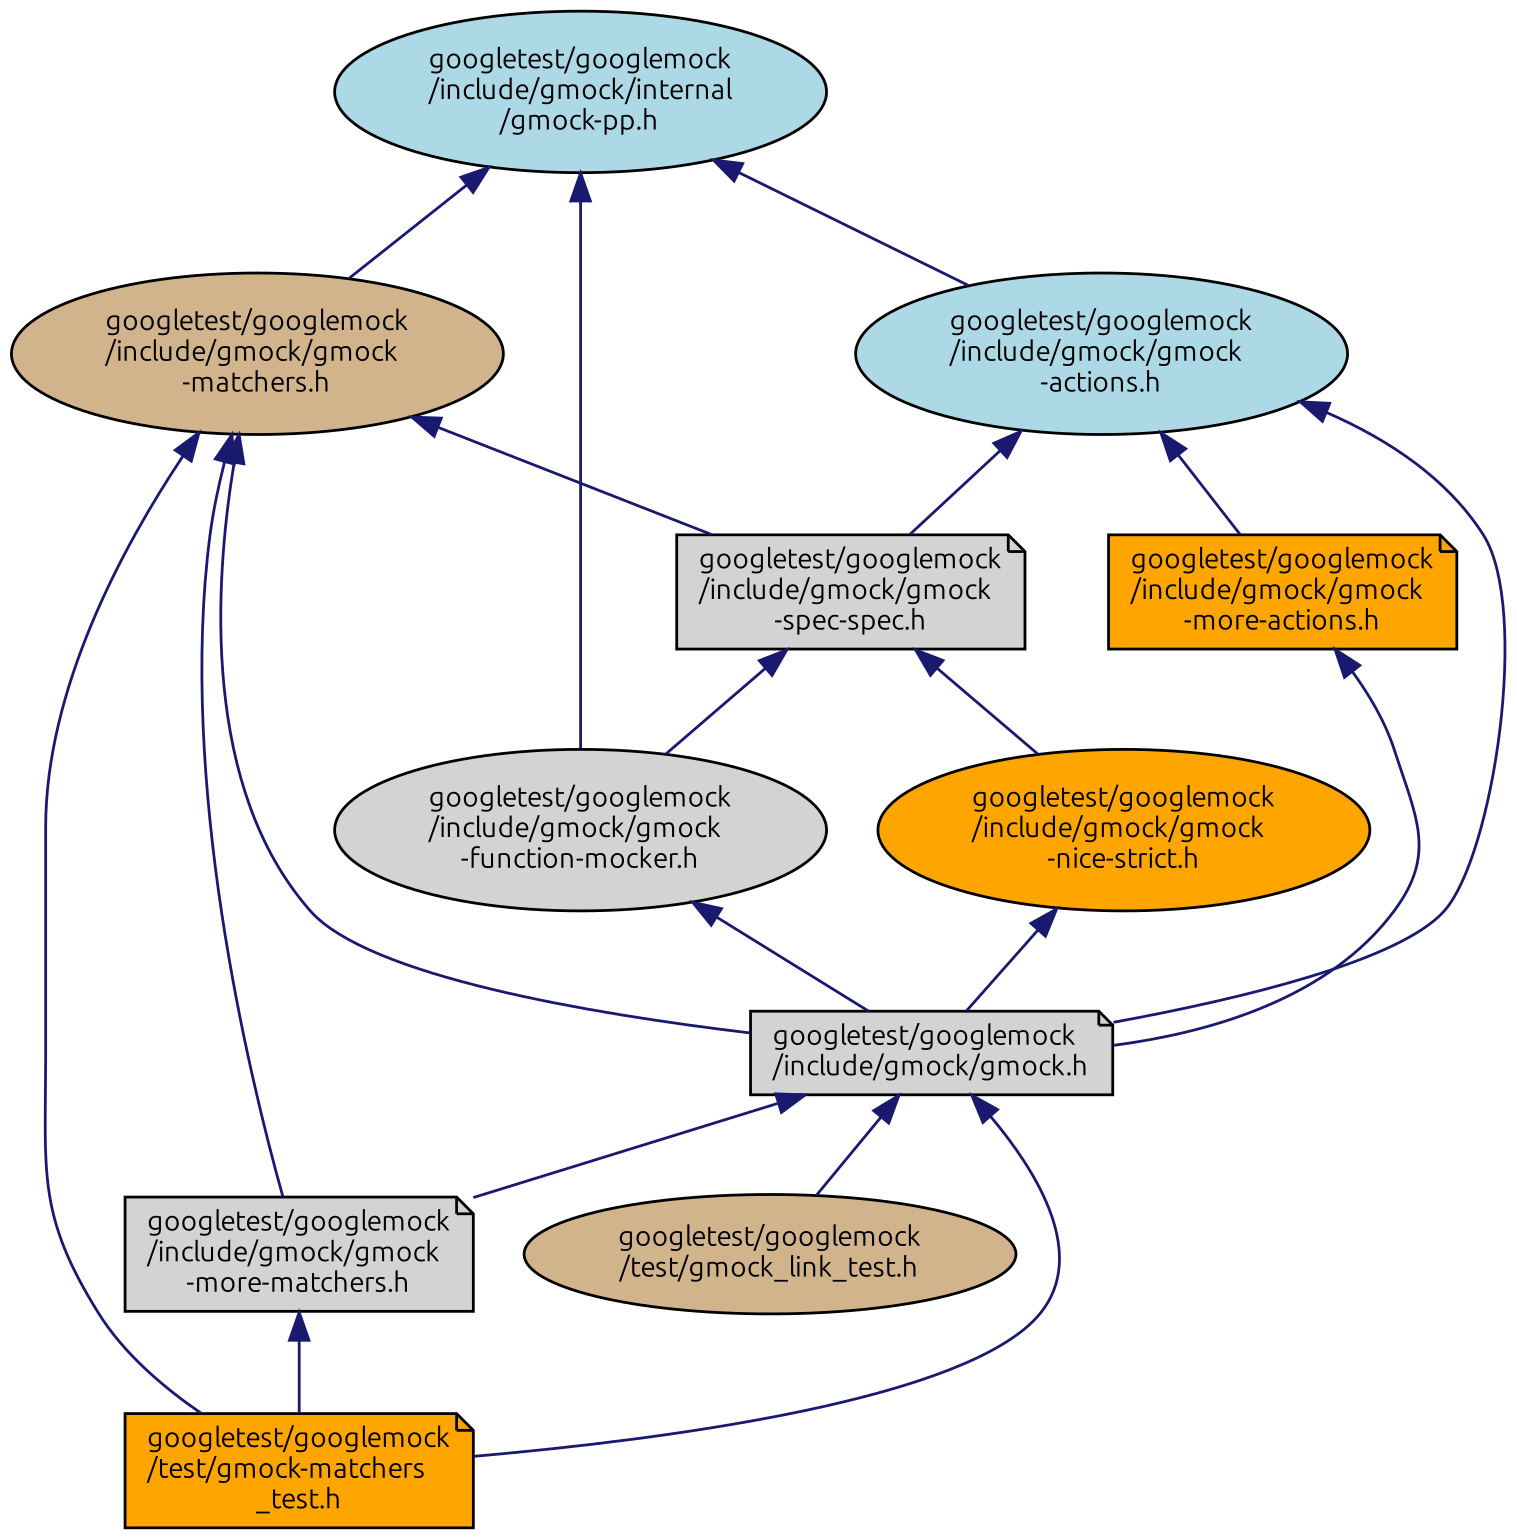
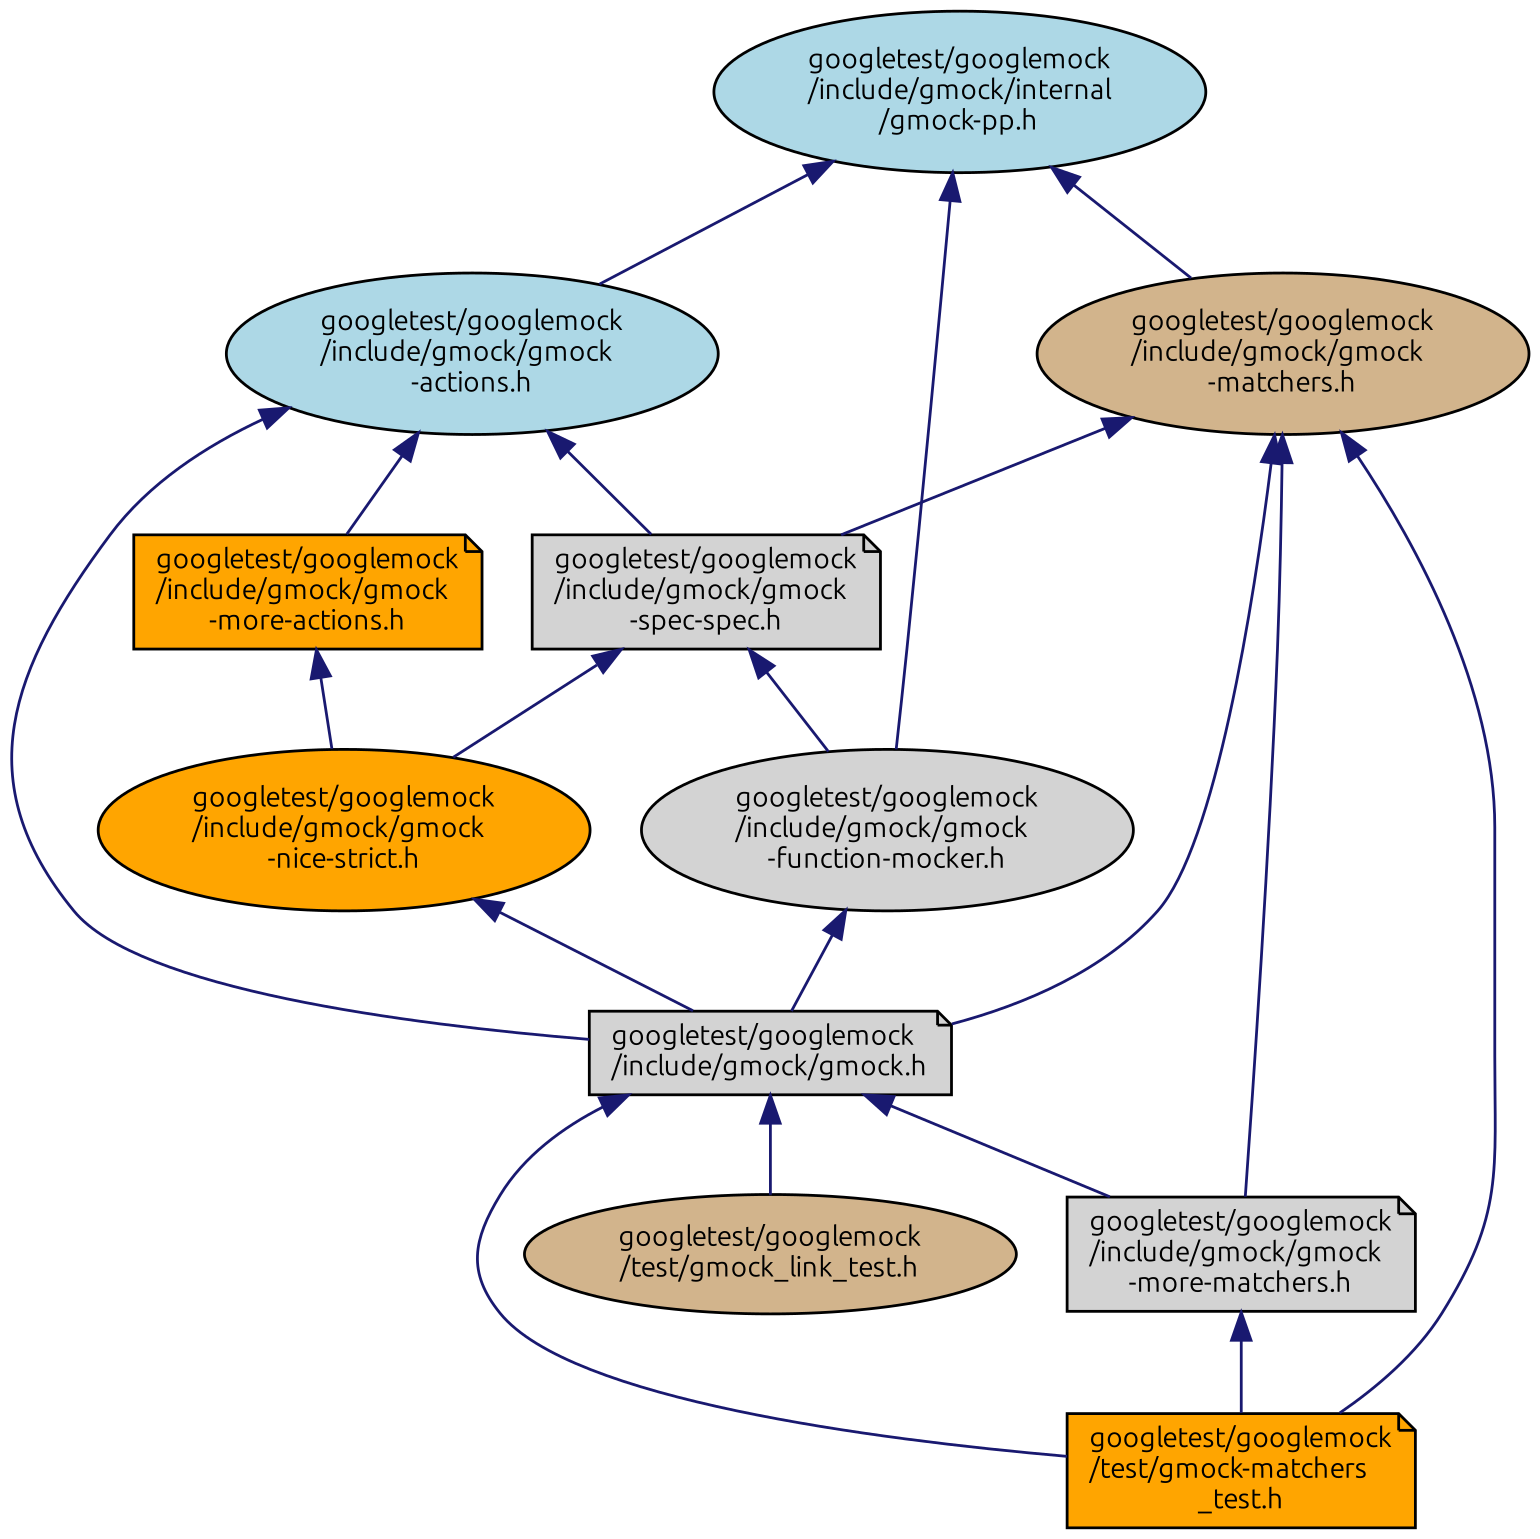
  digraph {
    fontname=Ubuntu
    node [color=black fillcolor=lightgrey fontname=Ubuntu fontsize=10 shape=ellipse style=filled]
    edge [color=midnightblue dir=back fontname=Ubuntu fontsize=10 labelfontname=Helvetica labelfontsize=10 style=solid]
    n1 [fillcolor=lightblue fontcolor=black height=0.2 label="googletest/googlemock\l/include/gmock/internal\l/gmock-pp.h" width=0.4]
    n2 [fillcolor=lightblue height=0.2 label="googletest/googlemock\l/include/gmock/gmock\l-actions.h" width=0.4]
    n3 [height=0.2 label="googletest/googlemock\l/include/gmock/gmock\l-function-mocker.h" width=0.4]
    n4 [fillcolor=tan height=0.2 label="googletest/googlemock\l/include/gmock/gmock\l-matchers.h" width=0.4]
    n5 [fillcolor=orange height=0.2 label="googletest/googlemock\l/include/gmock/gmock\l-more-actions.h" shape=note width=0.4]
    n6 [height=0.2 label="googletest/googlemock\l/include/gmock/gmock.h" shape=note width=0.4]
    n7 [height=0.2 label="googletest/googlemock\l/include/gmock/gmock\l-spec-spec.h" shape=note width=0.4]
    n8 [fillcolor=orange height=0.2 label="googletest/googlemock\l/test/gmock-matchers\l_test.h" shape=note width=0.4]
    n9 [height=0.2 label="googletest/googlemock\l/include/gmock/gmock\l-more-matchers.h" shape=note width=0.4]
    n10 [fillcolor=tan height=0.2 label="googletest/googlemock\l/test/gmock_link_test.h" width=0.4]
    n11 [fillcolor=orange height=0.2 label="googletest/googlemock\l/include/gmock/gmock\l-nice-strict.h" width=0.4]
    n1 -> n2
    n1 -> n3
    n1 -> n4
    n2 -> n5
    n2 -> n6
    n2 -> n7
    n3 -> n6
    n4 -> n6
    n4 -> n7
    n4 -> n8
    n4 -> n9
-   n5 -> n6
+   n5 -> n11
    n6 -> n8
    n6 -> n9
    n6 -> n10
    n7 -> n3
    n7 -> n11
    n9 -> n8
    n11 -> n6
  }
